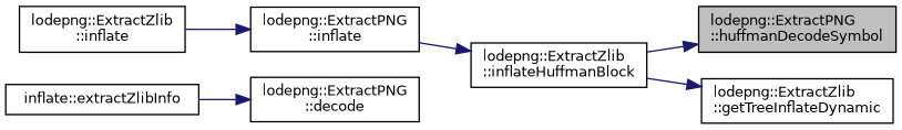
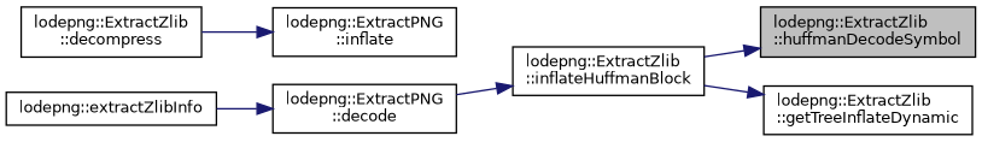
  digraph {
    rankdir=RL
    node [color=black fillcolor=white fontname=Helvetica fontsize=10 shape=record style=filled]
    edge [color=midnightblue dir=back fontname=Helvetica fontsize=10 labelfontname=Helvetica labelfontsize=10 style=solid]
-   n1 [fillcolor=grey75 fontcolor=black height=0.2 label="lodepng::ExtractPNG\l::huffmanDecodeSymbol" width=0.4]
+   n1 [fillcolor=grey75 fontcolor=black height=0.2 label="lodepng::ExtractZlib\l::huffmanDecodeSymbol" width=0.4]
    n2 [height=0.2 label="lodepng::ExtractZlib\l::inflateHuffmanBlock" width=0.4]
    n3 [height=0.2 label="lodepng::ExtractZlib\l::getTreeInflateDynamic" width=0.4]
    n4 [height=0.2 label="lodepng::ExtractPNG\l::inflate" width=0.4]
-   n5 [height=0.2 label="lodepng::ExtractZlib\l::inflate" width=0.4]
+   n5 [height=0.2 label="lodepng::ExtractZlib\l::decompress" width=0.4]
    n6 [height=0.2 label="lodepng::ExtractPNG\l::decode" width=0.4]
-   n7 [height=0.2 label="inflate::extractZlibInfo" width=0.4]
+   n7 [height=0.2 label="lodepng::extractZlibInfo" width=0.4]
    n1 -> n2
-   n2 -> n4
+   n2 -> n6
    n3 -> n2
    n4 -> n5
    n6 -> n7
  }
